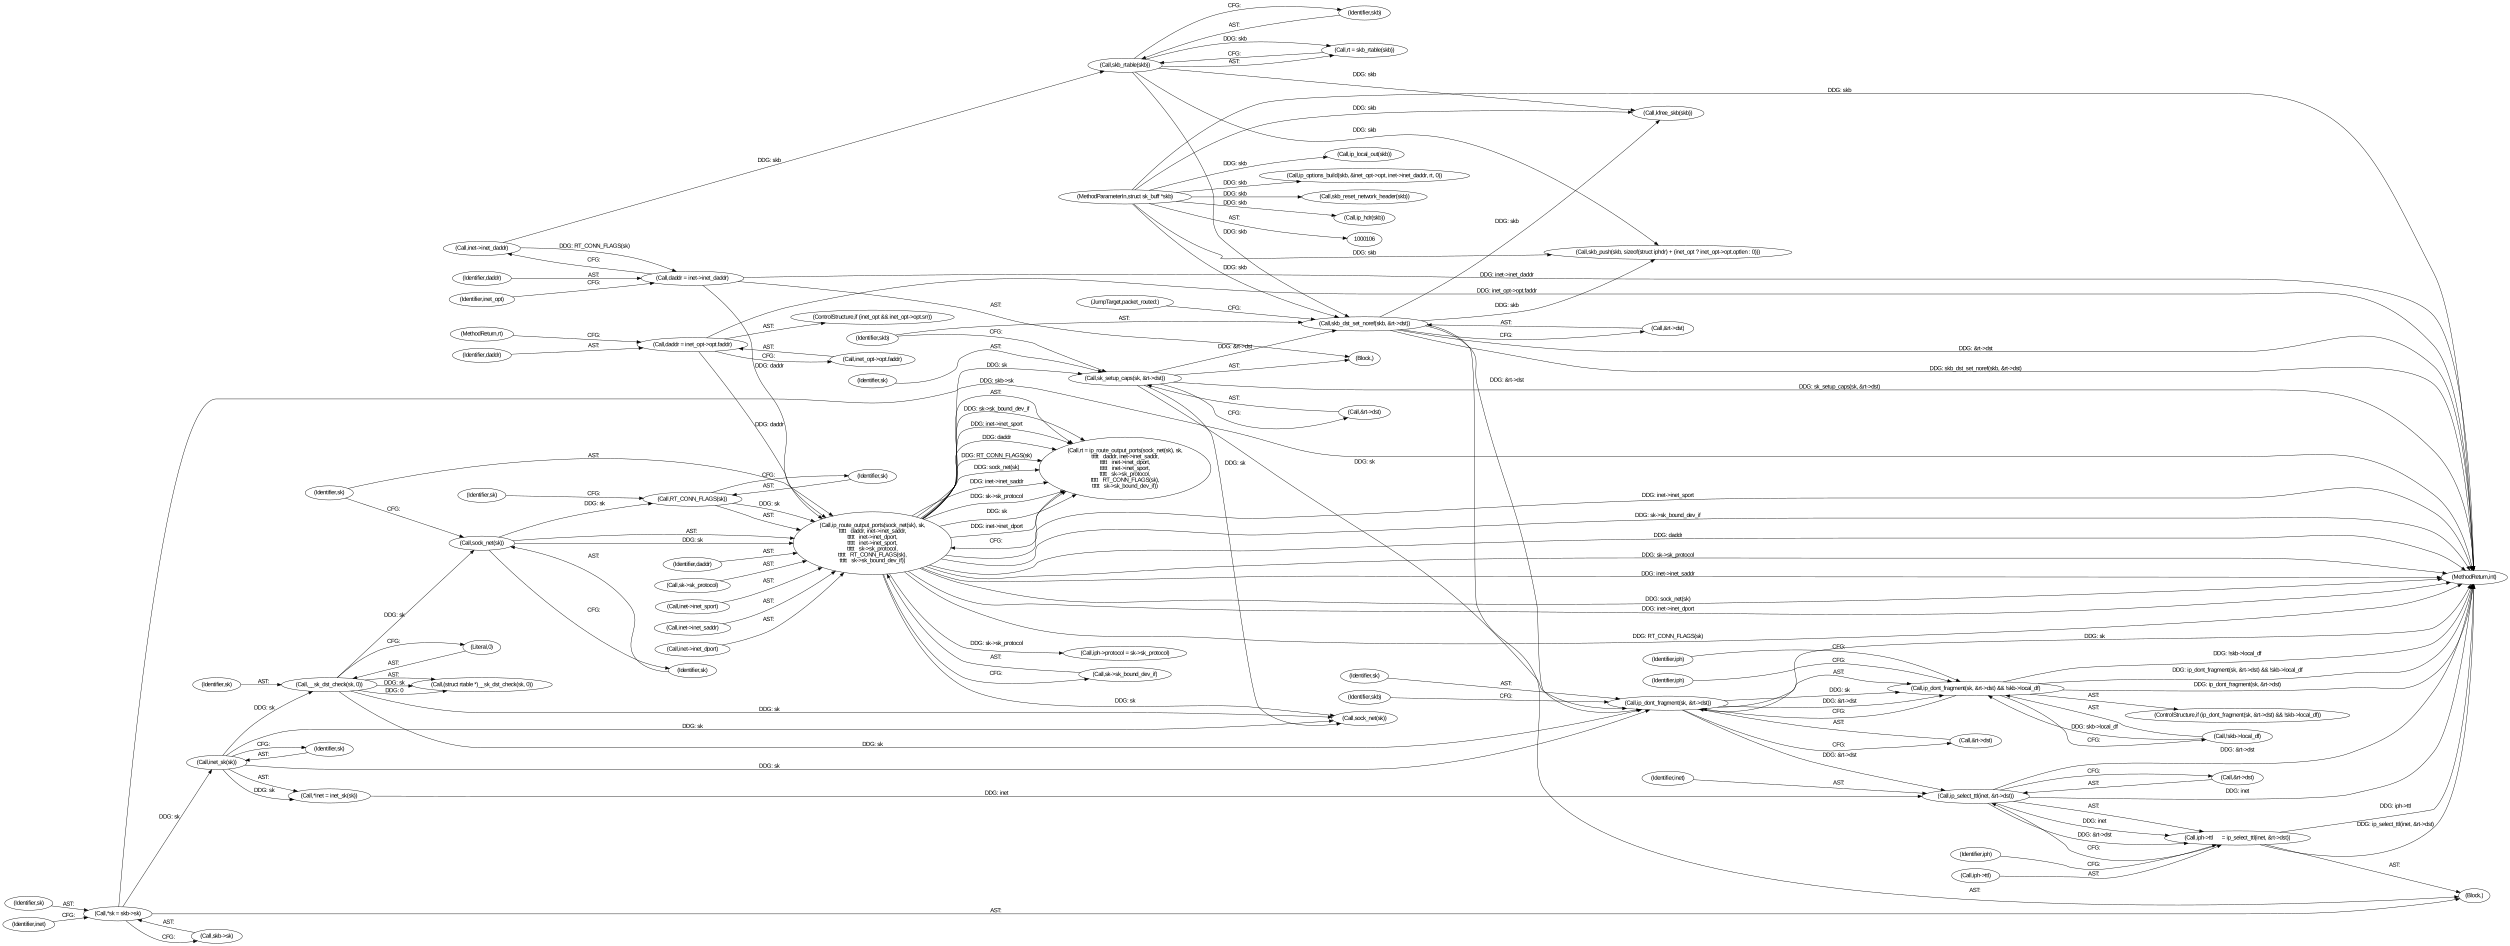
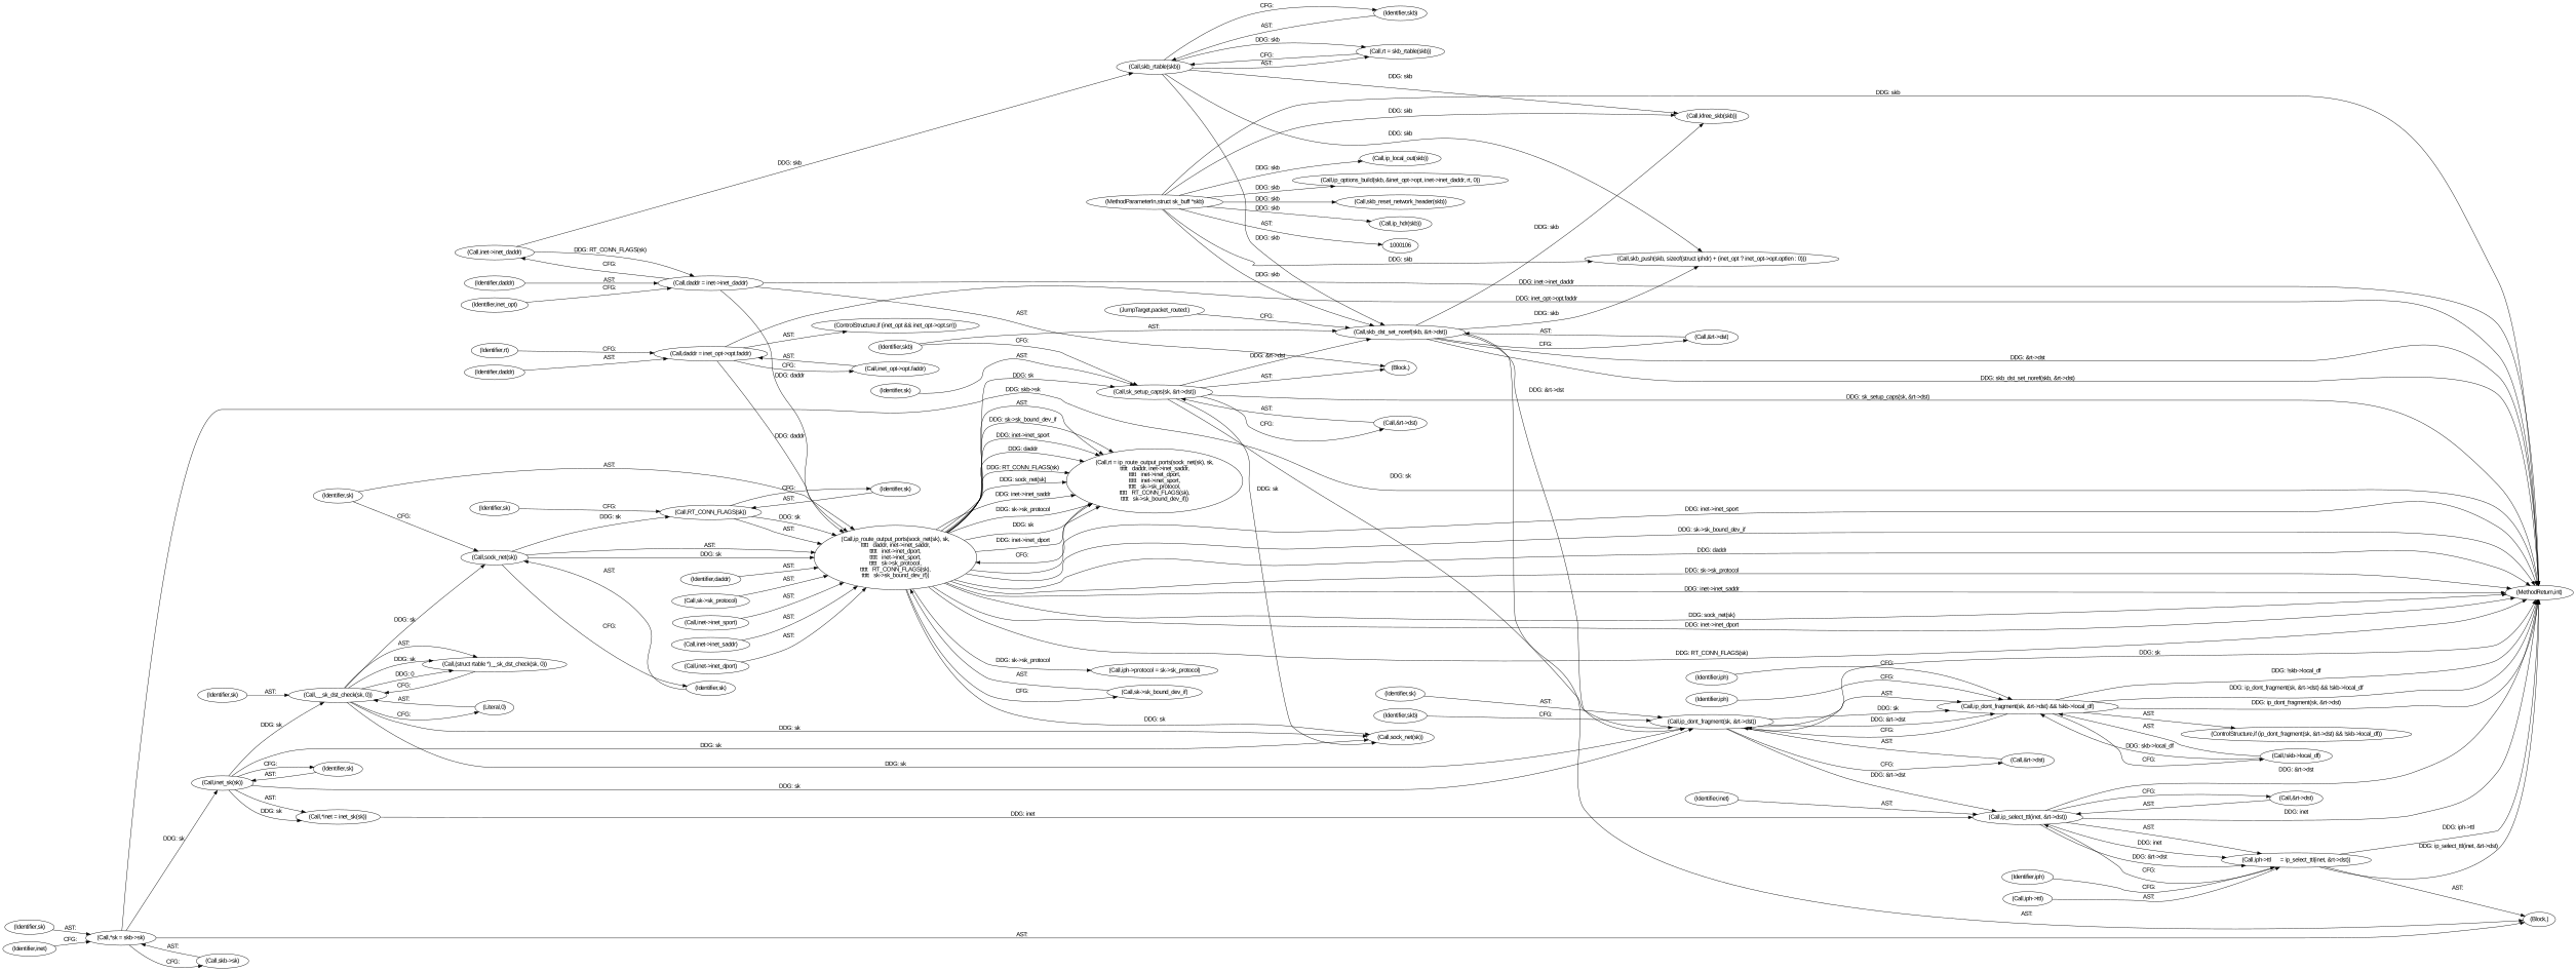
  digraph {
    fontname="Liberation Sans"
    rankdir=LR
    node [fontname="Liberation Sans"]
    edge [fontname="Liberation Sans"]
    n1 [label="(Call,ip_dont_fragment(sk, &rt->dst))"]
    n2 [label="(Call,ip_dont_fragment(sk, &rt->dst) && !skb->local_df)"]
    n3 [label="(Call,ip_select_ttl(inet, &rt->dst))"]
    n4 [label="(Call,&rt->dst)"]
    n5 [label="(MethodReturn,int)"]
    n6 [label="(ControlStructure,if (ip_dont_fragment(sk, &rt->dst) && !skb->local_df))"]
    n7 [label="(Call,!skb->local_df)"]
    n8 [label="(Call,iph->ttl      = ip_select_ttl(inet, &rt->dst))"]
    n9 [label="(Call,&rt->dst)"]
    n10 [label="(Call,__sk_dst_check(sk, 0))"]
    n11 [label="(Call,sock_net(sk))"]
    n12 [label="(Literal,0)"]
    n13 [label="(Call,(struct rtable *)__sk_dst_check(sk, 0))"]
    n14 [label="(Call,sock_net(sk))"]
    n15 [label="(Call,ip_route_output_ports(sock_net(sk), sk,\n\t\t\t\t\t   daddr, inet->inet_saddr,\n\t\t\t\t\t   inet->inet_dport,\n\t\t\t\t\t   inet->inet_sport,\n\t\t\t\t\t   sk->sk_protocol,\n\t\t\t\t\t   RT_CONN_FLAGS(sk),\n\t\t\t\t\t   sk->sk_bound_dev_if))"]
    n16 [label="(Call,RT_CONN_FLAGS(sk))"]
    n17 [label="(Identifier,sk)"]
    n18 [label="(Call,inet_sk(sk))"]
    n19 [label="(Identifier,sk)"]
    n20 [label="(Call,*inet = inet_sk(sk))"]
    n21 [label="(Call,*sk = skb->sk)"]
    n22 [label="(Block,)"]
    n23 [label="(Call,skb->sk)"]
    n24 [label="(Call,sk_setup_caps(sk, &rt->dst))"]
    n25 [label="(Call,skb_dst_set_noref(skb, &rt->dst))"]
    n26 [label="(Call,&rt->dst)"]
    n27 [label="(Block,)"]
    n28 [label="(Call,kfree_skb(skb))"]
    n29 [label="(Call,&rt->dst)"]
    n30 [label="(Call,skb_push(skb, sizeof(struct iphdr) + (inet_opt ? inet_opt->opt.optlen : 0)))"]
    n31 [label="(Call,iph->protocol = sk->sk_protocol)"]
    n32 [label="(Call,sk->sk_bound_dev_if)"]
    n33 [label="(Call,rt = ip_route_output_ports(sock_net(sk), sk,\n\t\t\t\t\t   daddr, inet->inet_saddr,\n\t\t\t\t\t   inet->inet_dport,\n\t\t\t\t\t   inet->inet_sport,\n\t\t\t\t\t   sk->sk_protocol,\n\t\t\t\t\t   RT_CONN_FLAGS(sk),\n\t\t\t\t\t   sk->sk_bound_dev_if))"]
    n34 [label="(Identifier,sk)"]
    n35 [label="(Call,daddr = inet_opt->opt.faddr)"]
    n36 [label="(ControlStructure,if (inet_opt && inet_opt->opt.srr))"]
    n37 [label="(Call,inet_opt->opt.faddr)"]
    n38 [label="(Call,daddr = inet->inet_daddr)"]
    n39 [label="(Call,inet->inet_daddr)"]
    n40 [label="(Call,skb_rtable(skb))"]
    n41 [label="(Identifier,skb)"]
    n42 [label="(Call,rt = skb_rtable(skb))"]
    n43 [label="(MethodParameterIn,struct sk_buff *skb)"]
    n44 [label="(Call,ip_local_out(skb))"]
    n45 [label="(Call,ip_options_build(skb, &inet_opt->opt, inet->inet_daddr, rt, 0))"]
    n46 [label="(Call,skb_reset_network_header(skb))"]
    n47 [label="(Call,ip_hdr(skb))"]
    1000106
    n49 [label="(Identifier,inet_opt)"]
    n50 [label="(Identifier,sk)"]
    n51 [label="(Identifier,sk)"]
    n52 [label="(Identifier,sk)"]
    n53 [label="(Call,iph->ttl)"]
    n54 [label="(Identifier,skb)"]
    n55 [label="(JumpTarget,packet_routed:)"]
    n56 [label="(Identifier,daddr)"]
    n57 [label="(Call,sk->sk_protocol)"]
    n58 [label="(Identifier,iph)"]
    n59 [label="(Identifier,daddr)"]
    n60 [label="(Identifier,daddr)"]
    n61 [label="(Identifier,iph)"]
-   n62 [label="(MethodReturn,rt)"]
+   n62 [label="(Identifier,rt)"]
    n63 [label="(Identifier,iph)"]
    n64 [label="(Identifier,sk)"]
    n65 [label="(Identifier,sk)"]
    n66 [label="(Identifier,skb)"]
    n67 [label="(Call,inet->inet_sport)"]
    n68 [label="(Identifier,sk)"]
    n69 [label="(Call,inet->inet_saddr)"]
    n70 [label="(Call,inet->inet_dport)"]
    n71 [label="(Identifier,inet)"]
    n72 [label="(Identifier,inet)"]
    n1 -> n2 [label="AST: "]
    n1 -> n2 [label="DDG: sk"]
    n1 -> n2 [label="DDG: &rt->dst"]
    n1 -> n3 [label="DDG: &rt->dst"]
    n1 -> n4 [label="CFG: "]
    n1 -> n5 [label="DDG: sk"]
    n2 -> n1 [label="CFG: "]
    n2 -> n5 [label="DDG: !skb->local_df"]
    n2 -> n5 [label="DDG: ip_dont_fragment(sk, &rt->dst) && !skb->local_df"]
    n2 -> n5 [label="DDG: ip_dont_fragment(sk, &rt->dst)"]
    n2 -> n6 [label="AST: "]
    n2 -> n7 [label="CFG: "]
    n3 -> n5 [label="DDG: &rt->dst"]
    n3 -> n5 [label="DDG: inet"]
    n3 -> n8 [label="AST: "]
    n3 -> n8 [label="DDG: inet"]
    n3 -> n8 [label="DDG: &rt->dst"]
    n3 -> n9 [label="CFG: "]
    n4 -> n1 [label="AST: "]
    n7 -> n2 [label="AST: "]
    n7 -> n2 [label="DDG: skb->local_df"]
    n8 -> n3 [label="CFG: "]
    n8 -> n5 [label="DDG: ip_select_ttl(inet, &rt->dst)"]
    n8 -> n5 [label="DDG: iph->ttl"]
    n8 -> n22 [label="AST: "]
    n9 -> n3 [label="AST: "]
    n10 -> n1 [label="DDG: sk"]
    n10 -> n11 [label="DDG: sk"]
    n10 -> n12 [label="CFG: "]
    n10 -> n13 [label="AST: "]
    n10 -> n13 [label="DDG: sk"]
    n10 -> n13 [label="DDG: 0"]
    n10 -> n14 [label="DDG: sk"]
    n11 -> n15 [label="AST: "]
    n11 -> n15 [label="DDG: sk"]
    n11 -> n16 [label="DDG: sk"]
    n11 -> n17 [label="CFG: "]
    n12 -> n10 [label="AST: "]
+   n13 -> n10 [label="CFG: "]
    n15 -> n5 [label="DDG: inet->inet_sport"]
    n15 -> n5 [label="DDG: sk->sk_bound_dev_if"]
    n15 -> n5 [label="DDG: daddr"]
    n15 -> n5 [label="DDG: sk->sk_protocol"]
    n15 -> n5 [label="DDG: inet->inet_saddr"]
    n15 -> n5 [label="DDG: sock_net(sk)"]
    n15 -> n5 [label="DDG: inet->inet_dport"]
    n15 -> n5 [label="DDG: RT_CONN_FLAGS(sk)"]
    n15 -> n14 [label="DDG: sk"]
    n15 -> n24 [label="DDG: sk"]
    n15 -> n31 [label="DDG: sk->sk_protocol"]
    n15 -> n32 [label="CFG: "]
    n15 -> n33 [label="AST: "]
    n15 -> n33 [label="DDG: sk->sk_bound_dev_if"]
    n15 -> n33 [label="DDG: inet->inet_sport"]
    n15 -> n33 [label="DDG: daddr"]
    n15 -> n33 [label="DDG: RT_CONN_FLAGS(sk)"]
    n15 -> n33 [label="DDG: sock_net(sk)"]
    n15 -> n33 [label="DDG: inet->inet_saddr"]
    n15 -> n33 [label="DDG: sk->sk_protocol"]
    n15 -> n33 [label="DDG: sk"]
    n15 -> n33 [label="DDG: inet->inet_dport"]
    n16 -> n15 [label="AST: "]
    n16 -> n15 [label="DDG: sk"]
    n16 -> n34 [label="CFG: "]
    n17 -> n11 [label="AST: "]
    n18 -> n1 [label="DDG: sk"]
    n18 -> n10 [label="DDG: sk"]
    n18 -> n14 [label="DDG: sk"]
    n18 -> n19 [label="CFG: "]
    n18 -> n20 [label="AST: "]
    n18 -> n20 [label="DDG: sk"]
    n19 -> n18 [label="AST: "]
    n20 -> n3 [label="DDG: inet"]
    n21 -> n5 [label="DDG: skb->sk"]
    n21 -> n18 [label="DDG: sk"]
    n21 -> n22 [label="AST: "]
    n21 -> n23 [label="CFG: "]
    n23 -> n21 [label="AST: "]
    n24 -> n1 [label="DDG: sk"]
    n24 -> n5 [label="DDG: sk_setup_caps(sk, &rt->dst)"]
    n24 -> n14 [label="DDG: sk"]
    n24 -> n25 [label="DDG: &rt->dst"]
    n24 -> n26 [label="CFG: "]
    n24 -> n27 [label="AST: "]
    n25 -> n1 [label="DDG: &rt->dst"]
    n25 -> n5 [label="DDG: &rt->dst"]
    n25 -> n5 [label="DDG: skb_dst_set_noref(skb, &rt->dst)"]
    n25 -> n22 [label="AST: "]
    n25 -> n28 [label="DDG: skb"]
    n25 -> n29 [label="CFG: "]
    n25 -> n30 [label="DDG: skb"]
    n26 -> n24 [label="AST: "]
    n29 -> n25 [label="AST: "]
    n32 -> n15 [label="AST: "]
    n33 -> n15 [label="CFG: "]
    n34 -> n16 [label="AST: "]
    n35 -> n5 [label="DDG: inet_opt->opt.faddr"]
    n35 -> n15 [label="DDG: daddr"]
    n35 -> n36 [label="AST: "]
    n35 -> n37 [label="CFG: "]
    n37 -> n35 [label="AST: "]
    n38 -> n5 [label="DDG: inet->inet_daddr"]
    n38 -> n15 [label="DDG: daddr"]
    n38 -> n27 [label="AST: "]
    n38 -> n39 [label="CFG: "]
    n39 -> n38 [label="DDG: RT_CONN_FLAGS(sk)"]
    n39 -> n40 [label="DDG: skb"]
    n40 -> n25 [label="DDG: skb"]
    n40 -> n28 [label="DDG: skb"]
    n40 -> n30 [label="DDG: skb"]
    n40 -> n41 [label="CFG: "]
    n40 -> n42 [label="AST: "]
    n40 -> n42 [label="DDG: skb"]
    n41 -> n40 [label="AST: "]
    n42 -> n40 [label="CFG: "]
    n43 -> n5 [label="DDG: skb"]
    n43 -> n25 [label="DDG: skb"]
    n43 -> n28 [label="DDG: skb"]
    n43 -> n30 [label="DDG: skb"]
    n43 -> n44 [label="DDG: skb"]
    n43 -> n45 [label="DDG: skb"]
    n43 -> n46 [label="DDG: skb"]
    n43 -> n47 [label="DDG: skb"]
    n43 -> 1000106 [label="AST: "]
    n49 -> n38 [label="CFG: "]
    n50 -> n1 [label="AST: "]
    n51 -> n21 [label="AST: "]
    n52 -> n24 [label="AST: "]
    n53 -> n8 [label="AST: "]
    n54 -> n1 [label="CFG: "]
    n55 -> n25 [label="CFG: "]
    n56 -> n15 [label="AST: "]
    n57 -> n15 [label="AST: "]
    n58 -> n2 [label="CFG: "]
    n59 -> n38 [label="AST: "]
    n60 -> n35 [label="AST: "]
    n61 -> n2 [label="CFG: "]
    n62 -> n35 [label="CFG: "]
    n63 -> n8 [label="CFG: "]
    n64 -> n11 [label="CFG: "]
    n64 -> n15 [label="AST: "]
    n65 -> n16 [label="CFG: "]
    n66 -> n24 [label="CFG: "]
    n66 -> n25 [label="AST: "]
    n67 -> n15 [label="AST: "]
    n68 -> n10 [label="AST: "]
    n69 -> n15 [label="AST: "]
    n70 -> n15 [label="AST: "]
    n71 -> n3 [label="AST: "]
    n72 -> n21 [label="CFG: "]
  }
